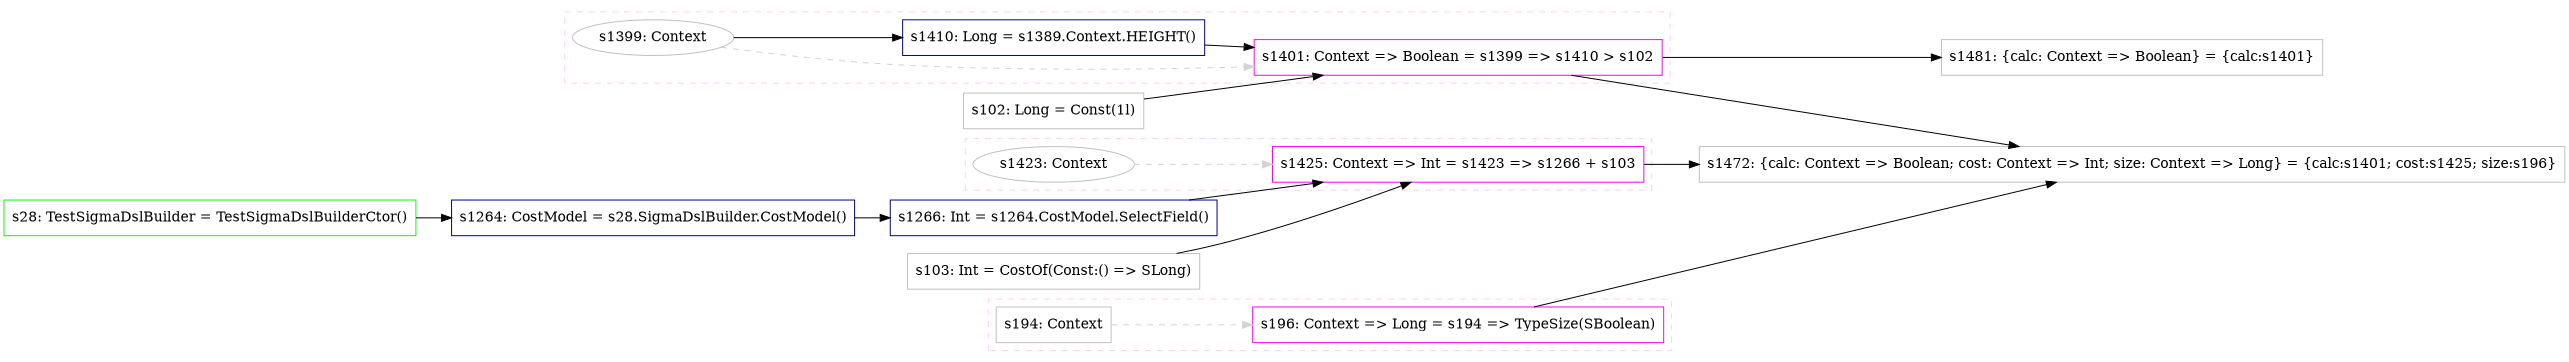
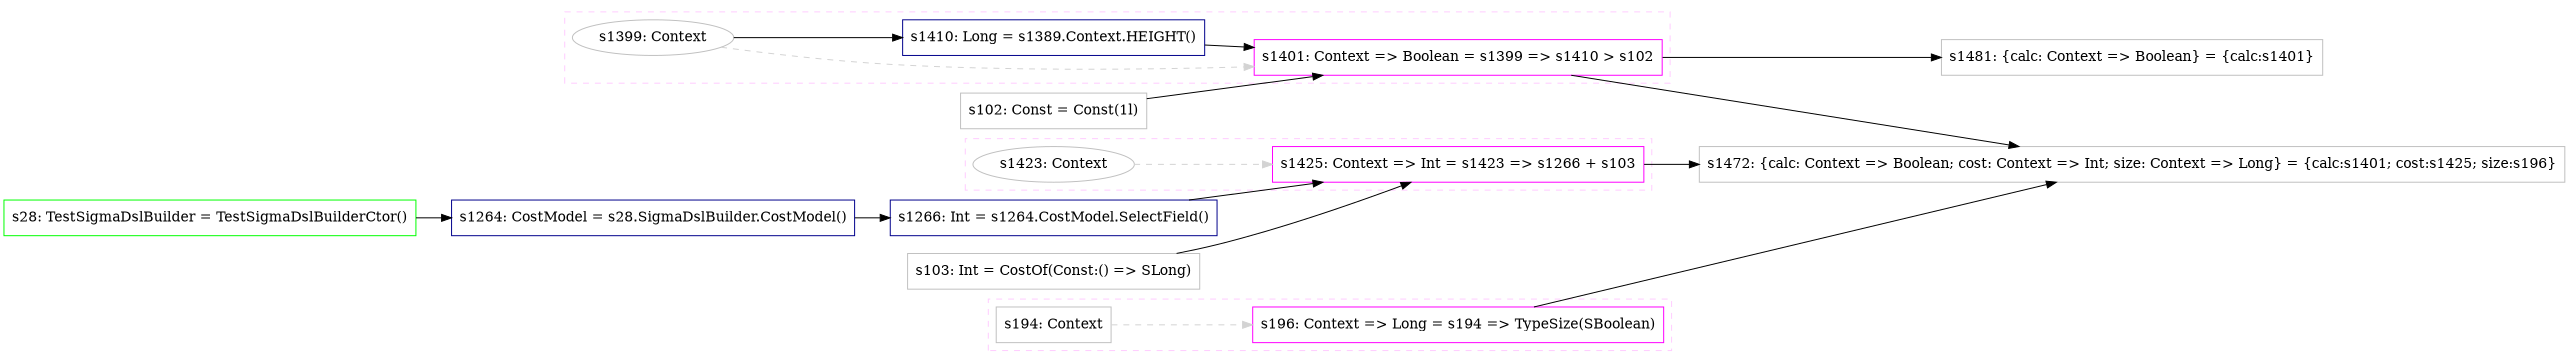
  digraph {
    concentrate=true
    rankdir=LR
    node [color=gray fillcolor=white shape=box style=filled]
    edge [style=solid]
    n1 [label="s1399: Context" shape=oval]
    n2 [color=magenta label="s1401: Context => Boolean = s1399 => s1410 > s102"]
    n3 [color=darkblue label="s1410: Long = s1389.Context.HEIGHT()"]
    n4 [label="s1423: Context" shape=oval]
    n5 [color=magenta label="s1425: Context => Int = s1423 => s1266 + s103"]
    n6 [label="s194: Context"]
    n7 [color=magenta label="s196: Context => Long = s194 => TypeSize(SBoolean)"]
    n8 [label="s1472: {calc: Context => Boolean; cost: Context => Int; size: Context => Long} = {calc:s1401; cost:s1425; size:s196}"]
    n9 [label="s1481: {calc: Context => Boolean} = {calc:s1401}"]
-   n10 [label="s102: Long = Const(1l)"]
+   n10 [label="s102: Const = Const(1l)"]
    n11 [color=green label="s28: TestSigmaDslBuilder = TestSigmaDslBuilderCtor()"]
    n12 [color=darkblue label="s1264: CostModel = s28.SigmaDslBuilder.CostModel()"]
    n13 [color=darkblue label="s1266: Int = s1264.CostModel.SelectField()"]
    n14 [label="s103: Int = CostOf(Const:() => SLong)"]
    subgraph cluster_1 {
      color="#FFCCFF"
      style=dashed
      n3
      subgraph sub_2 {
        color="#FFCCFF"
        rank=source
        style=dashed
        n1
      }
      subgraph sub_3 {
        color="#FFCCFF"
        rank=sink
        style=dashed
        n2
      }
    }
    subgraph cluster_4 {
      color="#FFCCFF"
      style=dashed
      subgraph sub_5 {
        color="#FFCCFF"
        rank=source
        style=dashed
        n4
      }
      subgraph sub_6 {
        color="#FFCCFF"
        rank=sink
        style=dashed
        n5
      }
    }
    subgraph cluster_7 {
      color="#FFCCFF"
      style=dashed
      subgraph sub_8 {
        color="#FFCCFF"
        rank=source
        style=dashed
        n6
      }
      subgraph sub_9 {
        color="#FFCCFF"
        rank=sink
        style=dashed
        n7
      }
    }
    n1 -> n2 [color=lightgray style=dashed weight=0]
    n1 -> n3
    n2 -> n8
    n2 -> n9
    n3 -> n2
    n4 -> n5 [color=lightgray style=dashed weight=0]
    n5 -> n8
    n6 -> n7 [color=lightgray style=dashed weight=0]
    n7 -> n8
    n10 -> n2
    n11 -> n12
    n12 -> n13
    n13 -> n5
    n14 -> n5
  }
